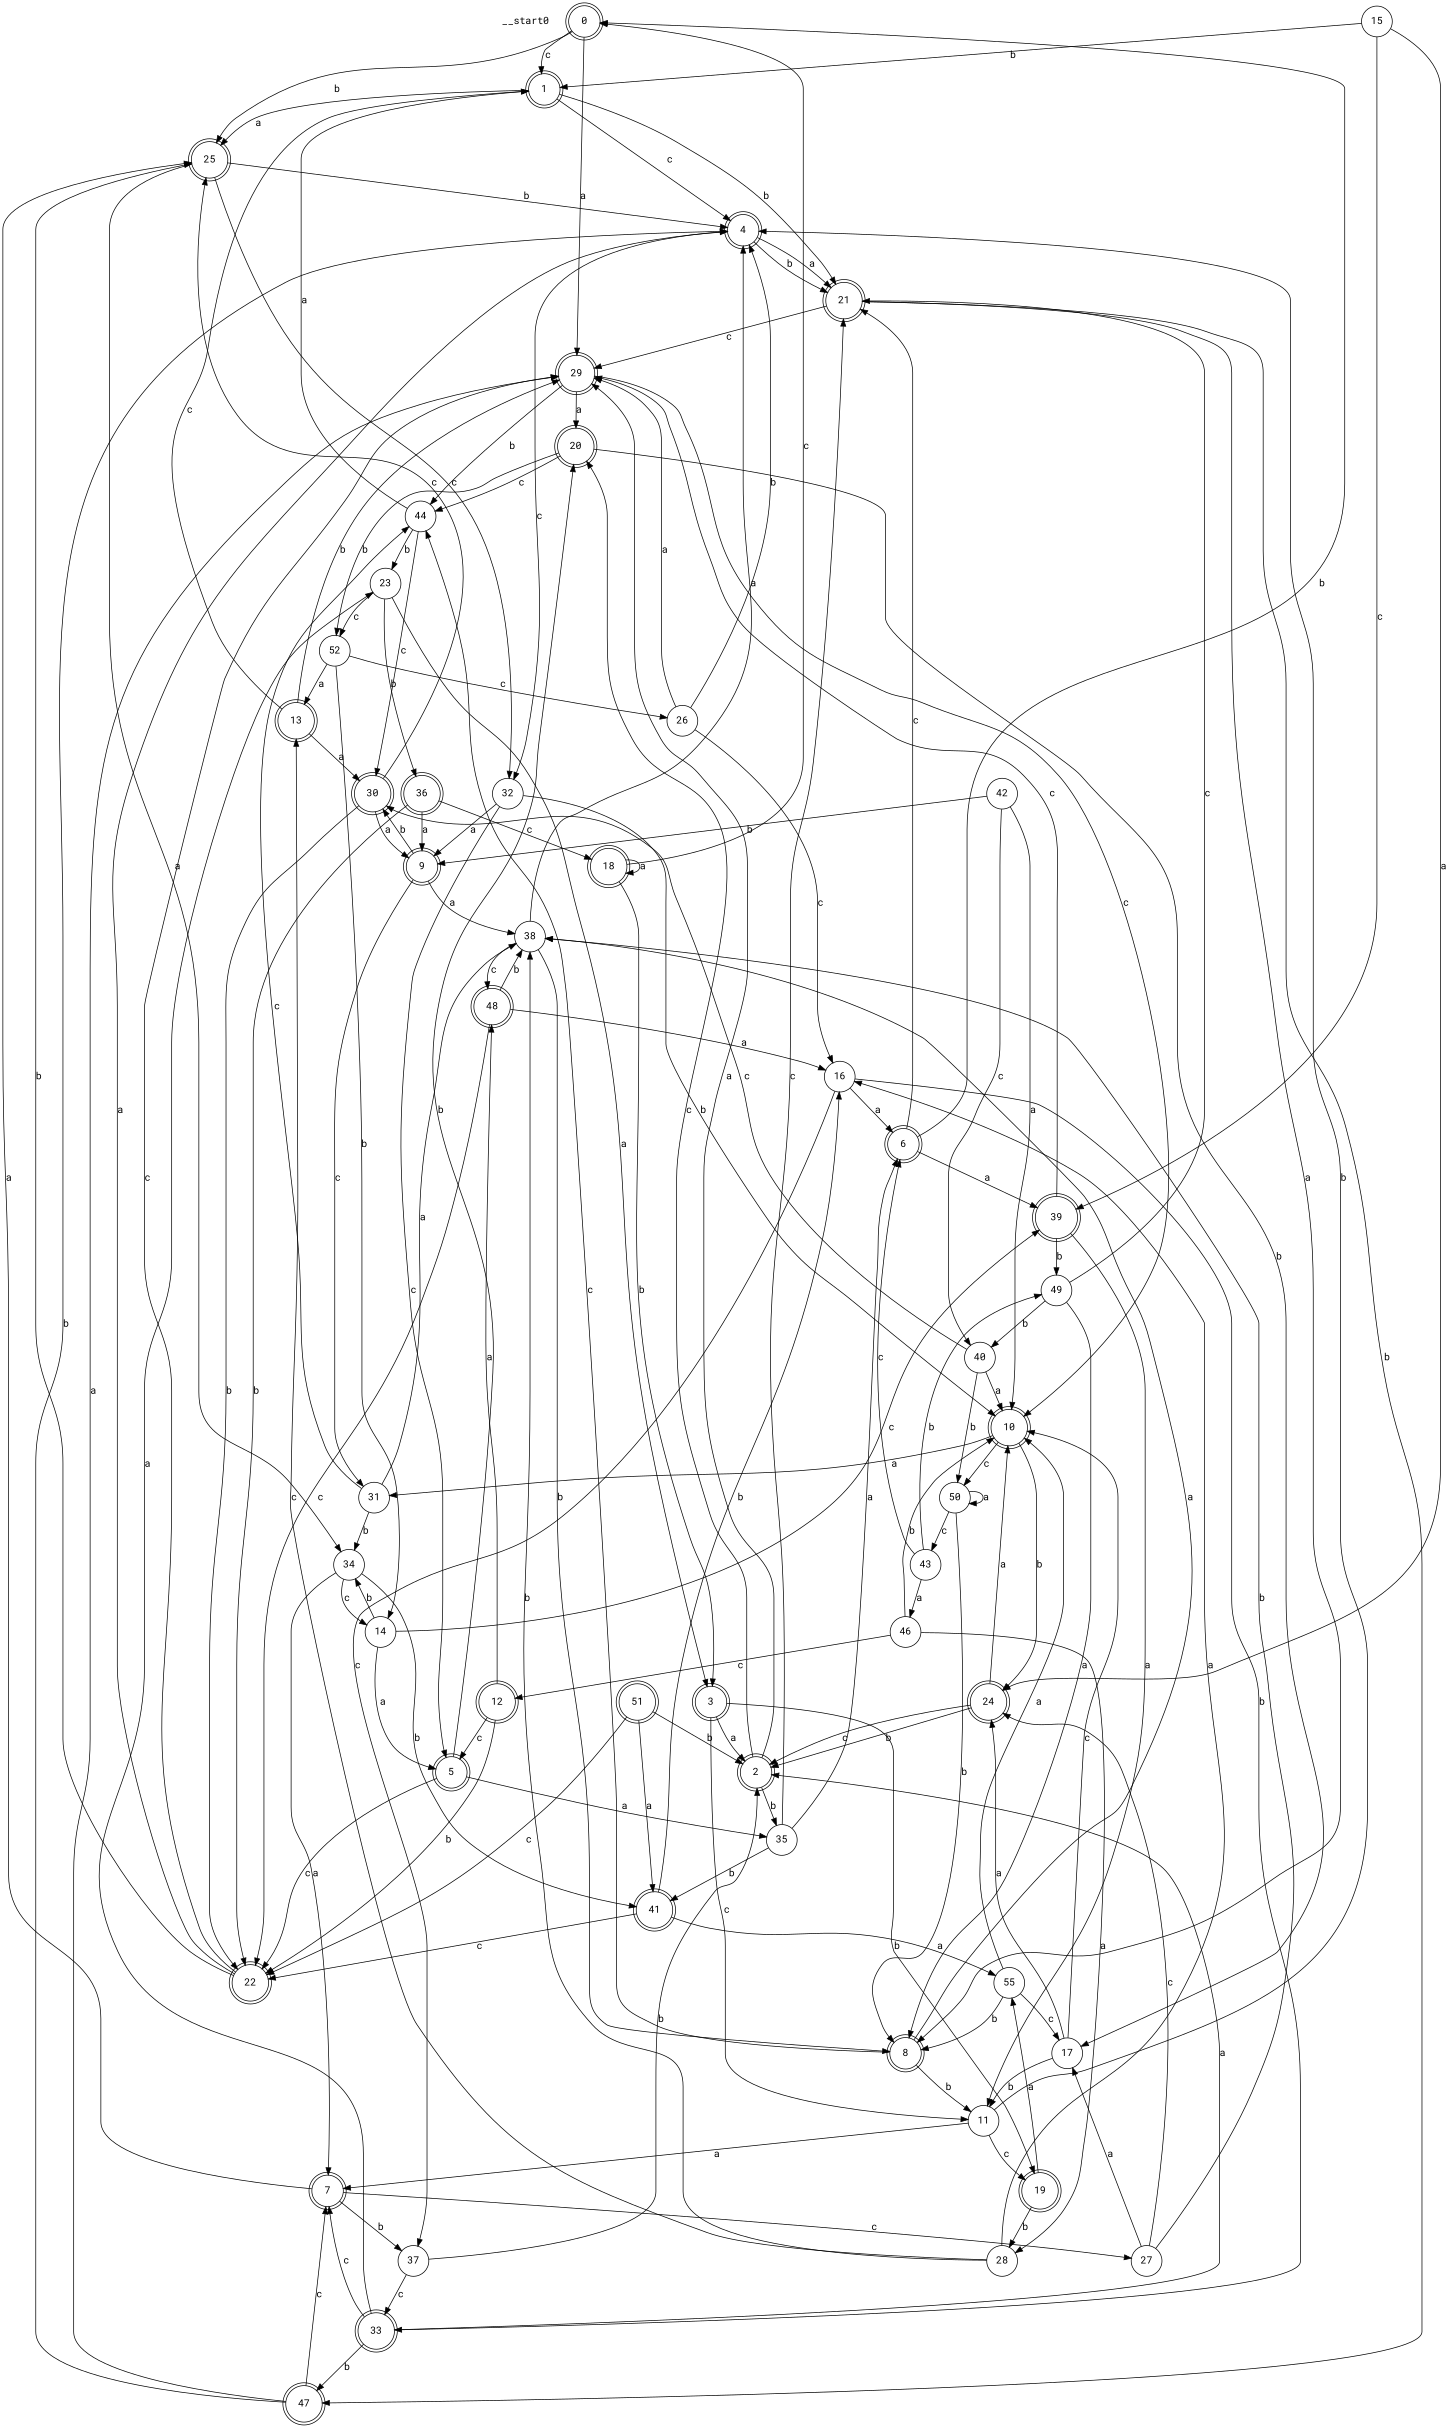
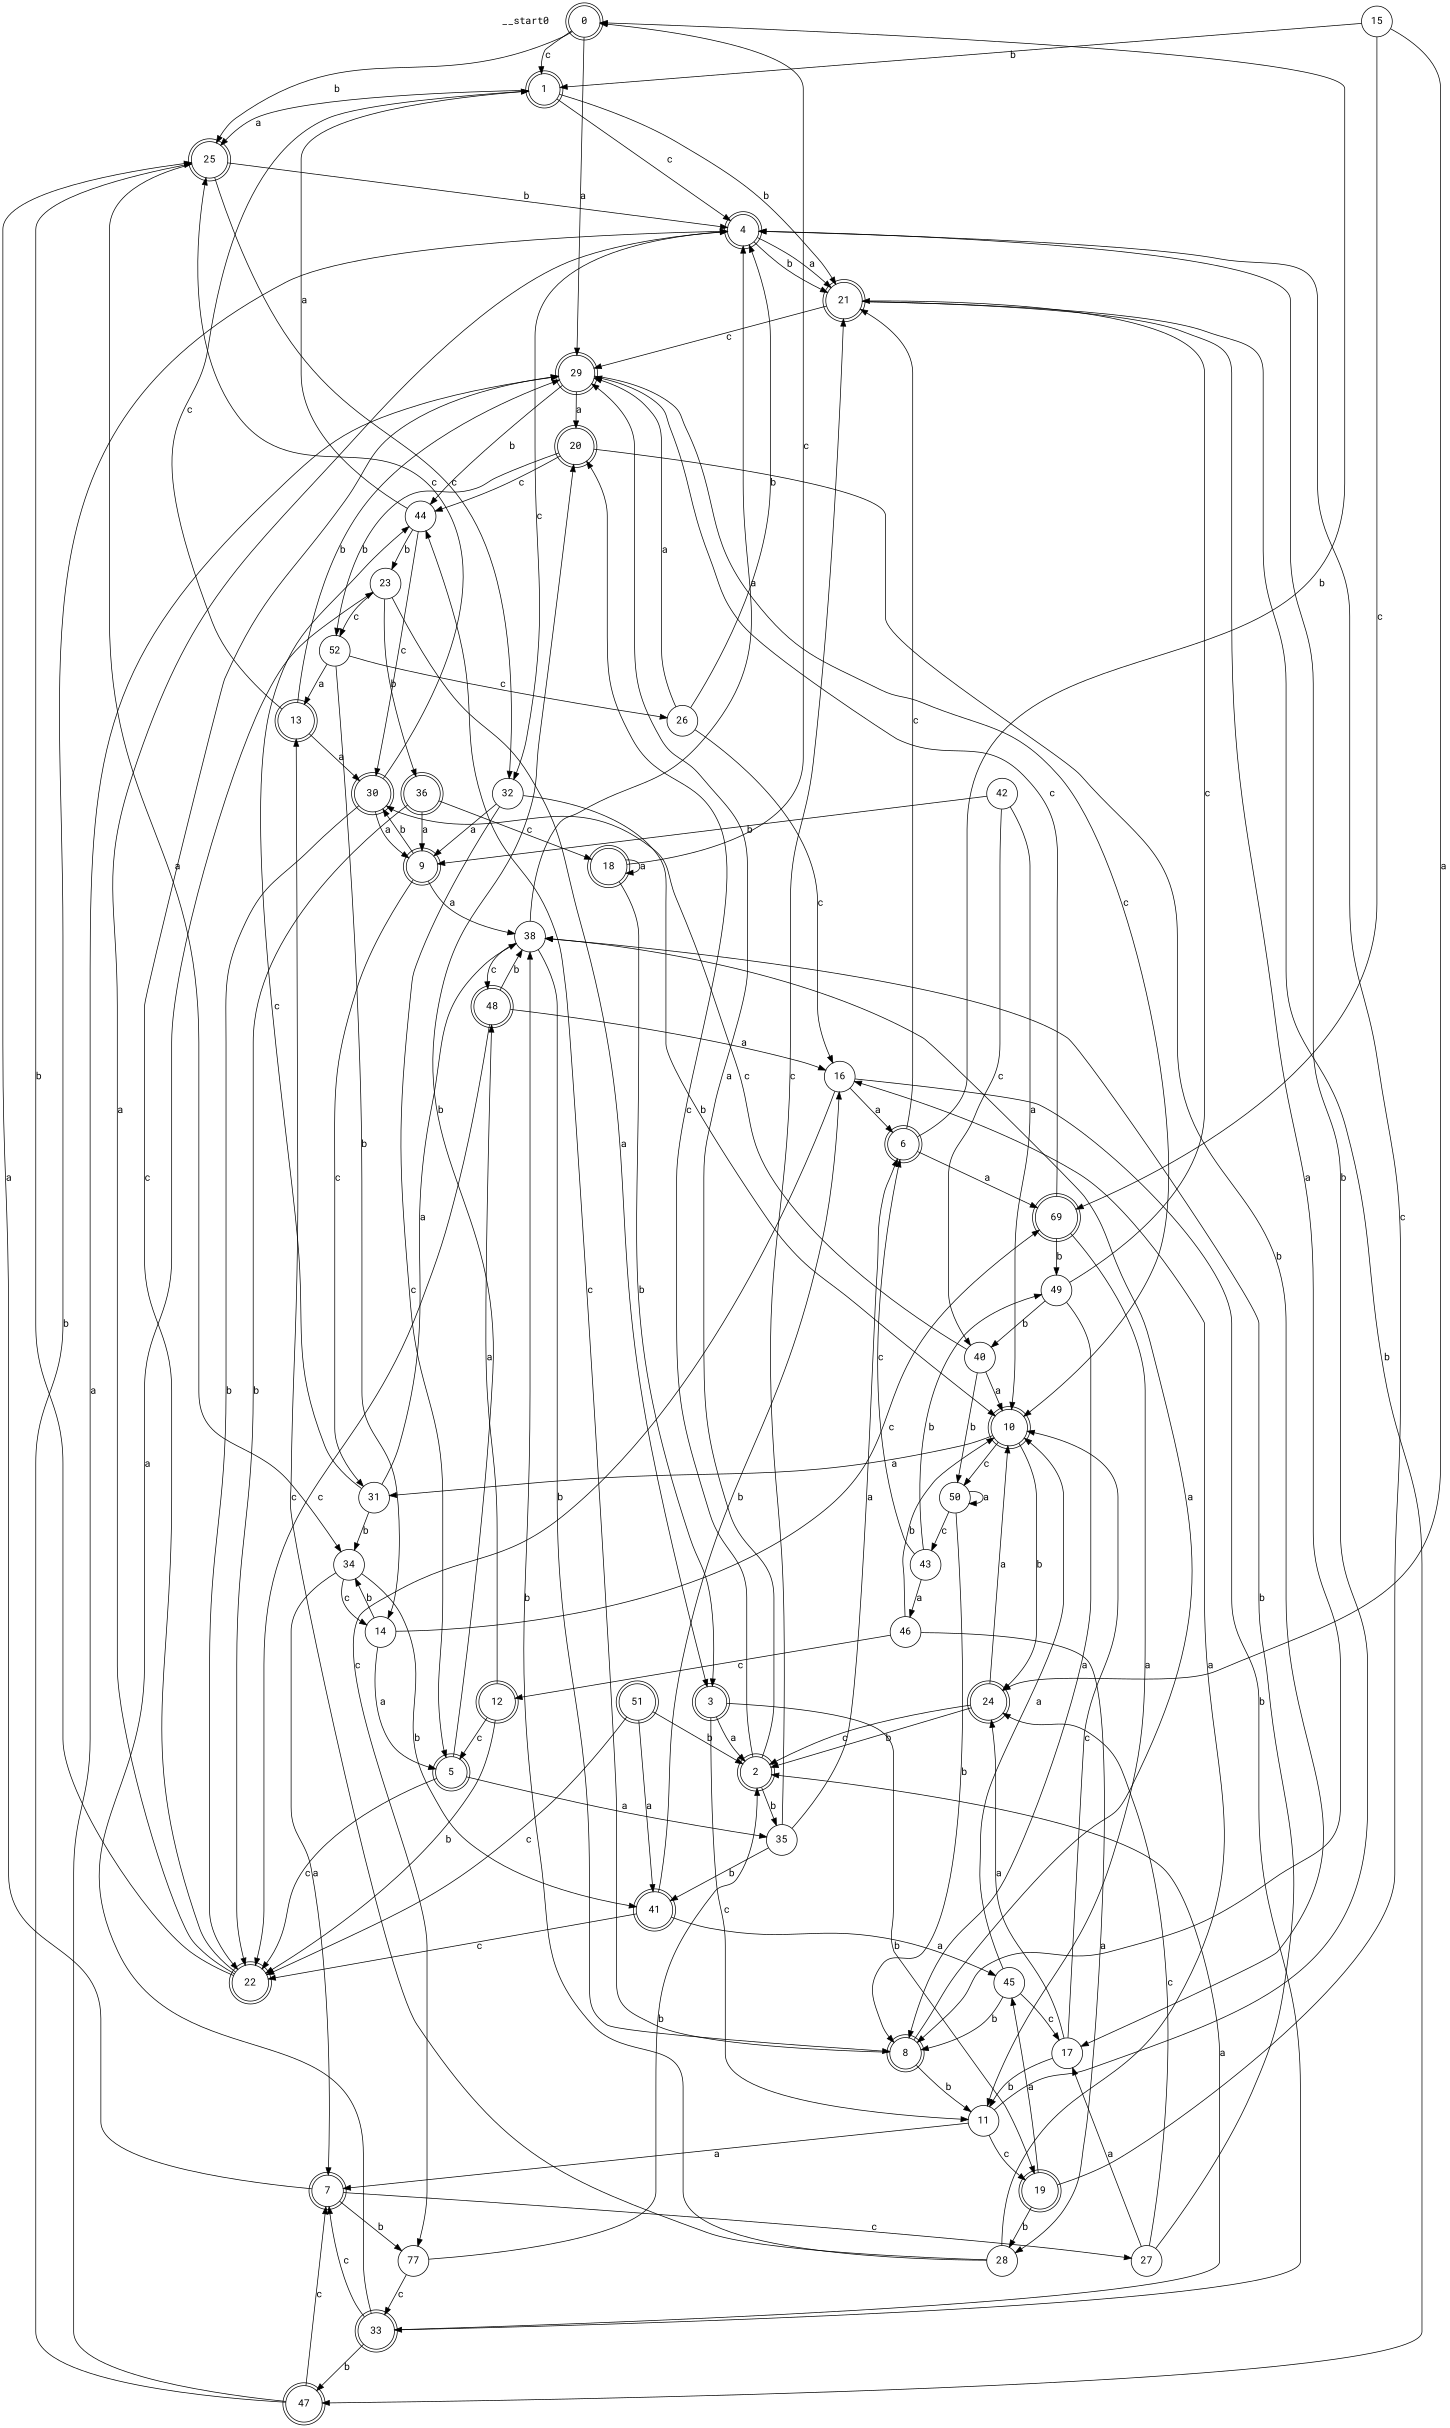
  digraph {
    fontname="Roboto Mono"
    rankdir=TB
    node [fontname="Roboto Mono" shape=doublecircle color=black fillcolor=white style="rounded,filled"]
    edge [fontname="Roboto Mono"]
    __start0 [shape=none color="" fillcolor="" style=""]
    n2 [label=0]
    n3 [label=1]
    n4 [label=25]
    n5 [label=29]
    n6 [label=4]
    n7 [label=21]
    n8 [label=32 shape=circle style=filled]
    n9 [label=34 shape=circle style=filled]
    n10 [label=20]
    n11 [label=44 shape=circle style=filled]
    n12 [label=10]
    n13 [label=8]
    n14 [label=47]
    n15 [label=2]
    n16 [label=35 shape=circle style=filled]
    n17 [label=17 shape=circle style=filled]
    n18 [label=52 shape=circle style=filled]
    n19 [label=6]
    n20 [label=41]
    n21 [label=3]
    n22 [label=11 shape=circle style=filled]
    n23 [label=19]
    n24 [label=7]
    n25 [label=28 shape=circle style=filled]
-   n26 [label=55 shape=circle style=filled]
+   n26 [label=45 shape=circle style=filled]
    n27 [label=5]
    n28 [label=9]
    n29 [label=22]
-   n30 [label=39]
+   n30 [label=69]
    n31 [label=49 shape=circle style=filled]
    n32 [label=27 shape=circle style=filled]
-   n33 [label=37 shape=circle style=filled]
+   n33 [label=77 shape=circle style=filled]
    n34 [label=38 shape=circle style=filled]
    n35 [label=24]
    n36 [label=33]
    n37 [label=48]
    n38 [label=30]
    n39 [label=23 shape=circle style=filled]
    n40 [label=31 shape=circle style=filled]
    n41 [label=50 shape=circle style=filled]
    n42 [label=43 shape=circle style=filled]
    n43 [label=12]
    n44 [label=16 shape=circle style=filled]
    n45 [label=13]
    n46 [label=14 shape=circle style=filled]
    n47 [label=15 shape=circle style=filled]
    n48 [label=18]
    n49 [label=26 shape=circle style=filled]
    n50 [label=36]
    n51 [label=40 shape=circle style=filled]
    n52 [label=42 shape=circle style=filled]
    n53 [label=46 shape=circle style=filled]
    n54 [label=51]
    n2 -> n3 [label=c]
    n2 -> n4 [label=b]
    n2 -> n5 [label=a]
    n3 -> n4 [label=a]
    n3 -> n6 [label=c]
    n3 -> n7 [label=b]
    n4 -> n6 [label=b]
    n4 -> n8 [label=c]
    n4 -> n9 [label=a]
    n5 -> n10 [label=a]
    n5 -> n11 [label=b]
    n5 -> n12 [label=c]
    n6 -> n7 [label=a]
    n6 -> n7 [label=b]
    n6 -> n8 [label=c]
    n7 -> n5 [label=c]
    n7 -> n13 [label=a]
    n7 -> n14 [label=b]
    n8 -> n12 [label=b]
    n8 -> n27 [label=c]
    n8 -> n28 [label=a]
    n9 -> n20 [label=b]
    n9 -> n24 [label=a]
    n9 -> n46 [label=c]
    n10 -> n11 [label=c]
    n10 -> n17 [label=b]
    n10 -> n18 [label=b]
    n11 -> n3 [label=a]
    n11 -> n38 [label=c]
    n11 -> n39 [label=b]
    n12 -> n35 [label=b]
    n12 -> n40 [label=a]
    n12 -> n41 [label=c]
    n13 -> n11 [label=c]
    n13 -> n22 [label=b]
    n13 -> n34 [label=a]
    n14 -> n5 [label=a]
    n14 -> n6 [label=b]
    n14 -> n24 [label=c]
    n15 -> n5 [label=a]
    n15 -> n10 [label=c]
    n15 -> n16 [label=b]
    n16 -> n7 [label=c]
    n16 -> n19 [label=a]
    n16 -> n20 [label=b]
    n17 -> n12 [label=c]
    n17 -> n22 [label=b]
    n17 -> n35 [label=a]
    n18 -> n45 [label=a]
    n18 -> n46 [label=b]
    n18 -> n49 [label=c]
    n19 -> n2 [label=b]
    n19 -> n7 [label=c]
    n19 -> n30 [label=a]
    n20 -> n26 [label=a]
    n20 -> n29 [label=c]
    n20 -> n44 [label=b]
    n21 -> n15 [label=a]
    n21 -> n22 [label=c]
    n21 -> n23 [label=b]
    n22 -> n6 [label=b]
    n22 -> n23 [label=c]
    n22 -> n24 [label=a]
+   n23 -> n6 [label=c]
    n23 -> n25 [label=b]
    n23 -> n26 [label=a]
    n24 -> n4 [label=a]
    n24 -> n32 [label=c]
    n24 -> n33 [label=b]
    n25 -> n34 [label=b]
    n25 -> n44 [label=a]
    n25 -> n45 [label=c]
    n26 -> n12 [label=a]
    n26 -> n13 [label=b]
    n26 -> n17 [label=c]
    n27 -> n10 [label=b]
    n27 -> n16 [label=a]
    n27 -> n29 [label=c]
    n28 -> n34 [label=a]
    n28 -> n38 [label=b]
    n28 -> n40 [label=c]
    n29 -> n4 [label=b]
    n29 -> n5 [label=c]
    n29 -> n6 [label=a]
    n30 -> n5 [label=c]
    n30 -> n22 [label=a]
    n30 -> n31 [label=b]
    n31 -> n7 [label=c]
    n31 -> n13 [label=a]
    n31 -> n51 [label=b]
    n32 -> n17 [label=a]
    n32 -> n34 [label=b]
    n32 -> n35 [label=c]
    n33 -> n15 [label=b]
    n33 -> n36 [label=c]
    n34 -> n6 [label=a]
    n34 -> n13 [label=b]
    n34 -> n37 [label=c]
    n35 -> n12 [label=a]
    n35 -> n15 [label=b]
    n35 -> n15 [label=c]
    n36 -> n14 [label=b]
    n36 -> n15 [label=a]
    n36 -> n24 [label=c]
    n36 -> n39 [label=a]
    n37 -> n29 [label=c]
    n37 -> n34 [label=b]
    n37 -> n44 [label=a]
    n38 -> n4 [label=c]
    n38 -> n28 [label=a]
    n38 -> n29 [label=b]
    n39 -> n18 [label=c]
    n39 -> n21 [label=a]
    n39 -> n50 [label=b]
    n40 -> n9 [label=b]
    n40 -> n11 [label=c]
    n40 -> n34 [label=a]
    n41 -> n13 [label=b]
    n41 -> n41 [label=a]
    n41 -> n42 [label=c]
    n42 -> n19 [label=c]
    n42 -> n31 [label=b]
    n42 -> n53 [label=a]
    n43 -> n27 [label=c]
    n43 -> n29 [label=b]
    n43 -> n37 [label=a]
    n44 -> n19 [label=a]
    n44 -> n33 [label=c]
    n44 -> n36 [label=b]
    n45 -> n3 [label=c]
    n45 -> n5 [label=b]
    n45 -> n38 [label=a]
    n46 -> n9 [label=b]
    n46 -> n27 [label=a]
    n46 -> n30 [label=c]
    n47 -> n3 [label=b]
    n47 -> n30 [label=c]
    n47 -> n35 [label=a]
    n48 -> n2 [label=c]
    n48 -> n21 [label=b]
    n48 -> n48 [label=a]
    n49 -> n5 [label=a]
    n49 -> n6 [label=b]
    n49 -> n44 [label=c]
    n50 -> n28 [label=a]
    n50 -> n29 [label=b]
    n50 -> n48 [label=c]
    n51 -> n12 [label=a]
    n51 -> n38 [label=c]
    n51 -> n41 [label=b]
    n52 -> n12 [label=a]
    n52 -> n28 [label=b]
    n52 -> n51 [label=c]
    n53 -> n12 [label=b]
    n53 -> n25 [label=a]
    n53 -> n43 [label=c]
    n54 -> n15 [label=b]
    n54 -> n20 [label=a]
    n54 -> n29 [label=c]
  }
